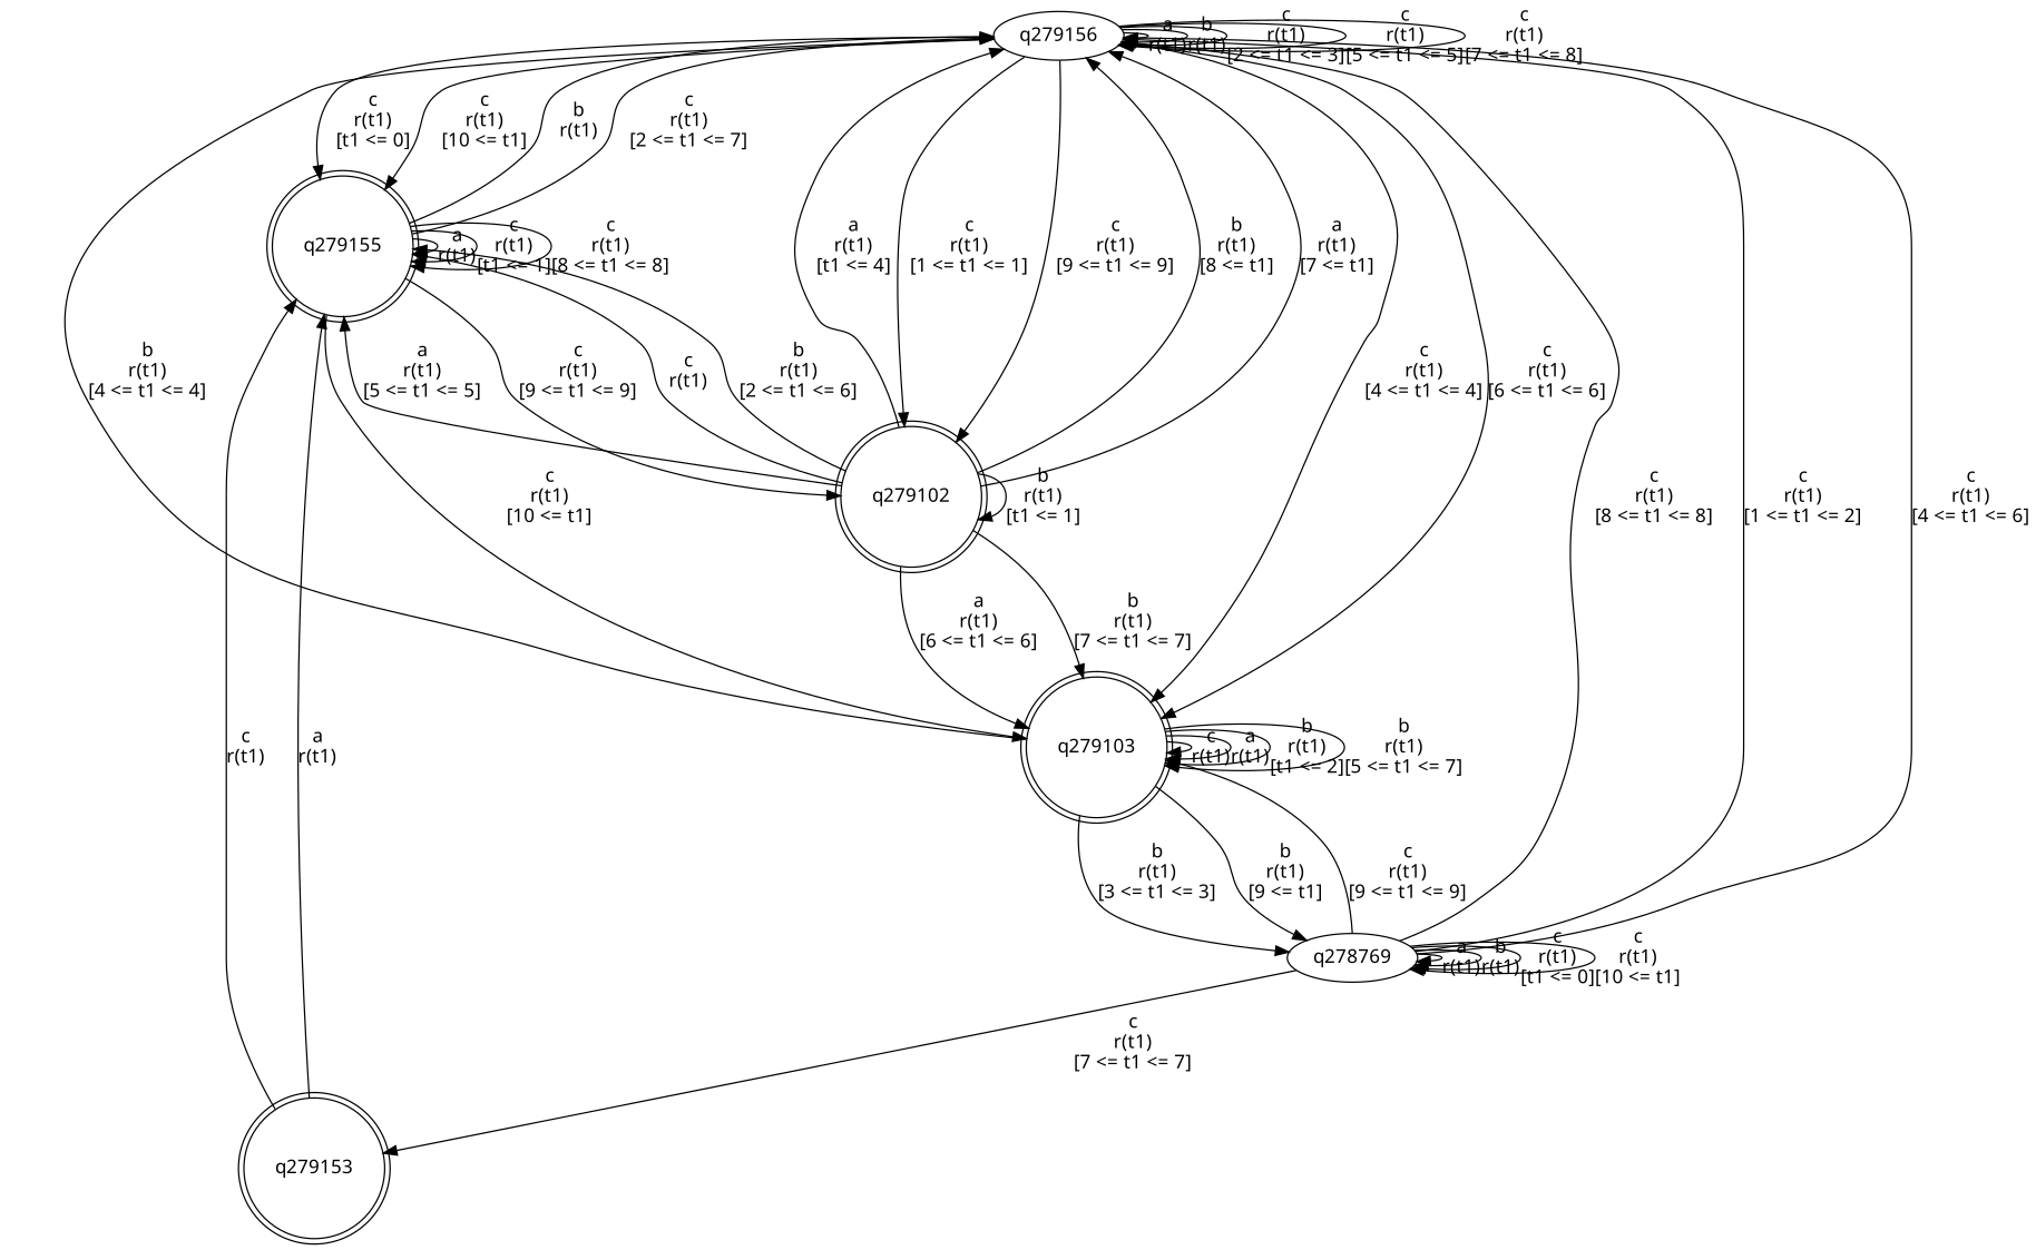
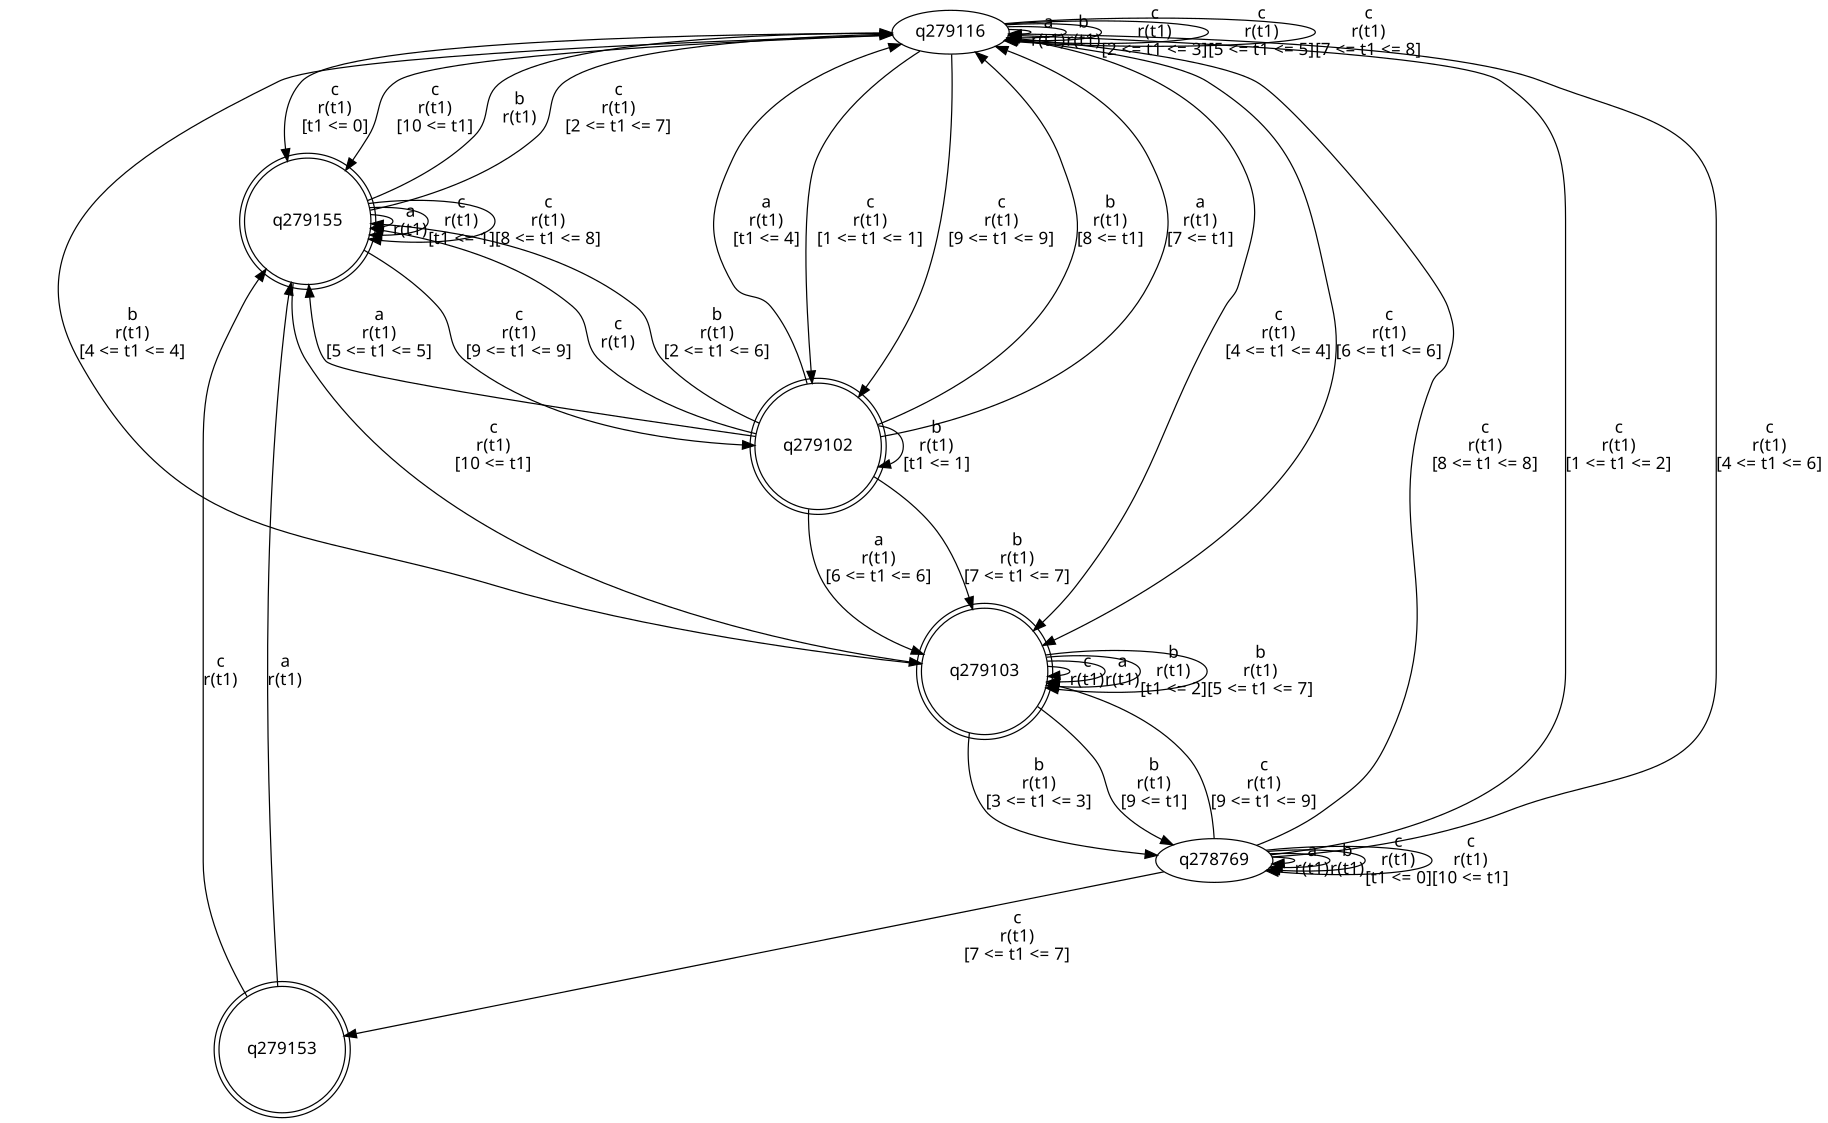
  digraph {
    fontname="Noto Sans"
    node [fontname="Noto Sans" shape=doublecircle]
    edge [fontname="Noto Sans"]
-   n1 [label=q279156 shape=""]
+   n1 [label=q279116 shape=""]
    n2 [label=q279155]
    n3 [label=q279102]
    n4 [label=q279103]
    n5 [label=q278769 shape=""]
    n6 [label=q279153]
    n1 -> n1 [label="a\nr(t1)\n"]
    n1 -> n1 [label="b\nr(t1)\n"]
    n1 -> n1 [label="c\nr(t1)\n[2 <= t1 <= 3]"]
    n1 -> n1 [label="c\nr(t1)\n[5 <= t1 <= 5]"]
    n1 -> n1 [label="c\nr(t1)\n[7 <= t1 <= 8]"]
    n1 -> n2 [label="c\nr(t1)\n[t1 <= 0]"]
    n1 -> n2 [label="c\nr(t1)\n[10 <= t1]"]
    n1 -> n3 [label="c\nr(t1)\n[1 <= t1 <= 1]"]
    n1 -> n3 [label="c\nr(t1)\n[9 <= t1 <= 9]"]
    n1 -> n4 [label="c\nr(t1)\n[4 <= t1 <= 4]"]
    n1 -> n4 [label="c\nr(t1)\n[6 <= t1 <= 6]"]
    n2 -> n1 [label="b\nr(t1)\n"]
    n2 -> n1 [label="c\nr(t1)\n[2 <= t1 <= 7]"]
    n2 -> n2 [label="a\nr(t1)\n"]
    n2 -> n2 [label="c\nr(t1)\n[t1 <= 1]"]
    n2 -> n2 [label="c\nr(t1)\n[8 <= t1 <= 8]"]
    n2 -> n3 [label="c\nr(t1)\n[9 <= t1 <= 9]"]
    n2 -> n4 [label="c\nr(t1)\n[10 <= t1]"]
    n3 -> n1 [label="b\nr(t1)\n[8 <= t1]"]
    n3 -> n1 [label="a\nr(t1)\n[t1 <= 4]"]
    n3 -> n1 [label="a\nr(t1)\n[7 <= t1]"]
    n3 -> n2 [label="c\nr(t1)\n"]
    n3 -> n2 [label="b\nr(t1)\n[2 <= t1 <= 6]"]
    n3 -> n2 [label="a\nr(t1)\n[5 <= t1 <= 5]"]
    n3 -> n3 [label="b\nr(t1)\n[t1 <= 1]"]
    n3 -> n4 [label="b\nr(t1)\n[7 <= t1 <= 7]"]
    n3 -> n4 [label="a\nr(t1)\n[6 <= t1 <= 6]"]
    n4 -> n1 [label="b\nr(t1)\n[4 <= t1 <= 4]"]
    n4 -> n4 [label="c\nr(t1)\n"]
    n4 -> n4 [label="a\nr(t1)\n"]
    n4 -> n4 [label="b\nr(t1)\n[t1 <= 2]"]
    n4 -> n4 [label="b\nr(t1)\n[5 <= t1 <= 7]"]
    n4 -> n5 [label="b\nr(t1)\n[3 <= t1 <= 3]"]
    n4 -> n5 [label="b\nr(t1)\n[9 <= t1]"]
    n5 -> n1 [label="c\nr(t1)\n[1 <= t1 <= 2]"]
    n5 -> n1 [label="c\nr(t1)\n[4 <= t1 <= 6]"]
    n5 -> n1 [label="c\nr(t1)\n[8 <= t1 <= 8]"]
    n5 -> n4 [label="c\nr(t1)\n[9 <= t1 <= 9]"]
    n5 -> n5 [label="a\nr(t1)\n"]
    n5 -> n5 [label="b\nr(t1)\n"]
    n5 -> n5 [label="c\nr(t1)\n[t1 <= 0]"]
    n5 -> n5 [label="c\nr(t1)\n[10 <= t1]"]
    n5 -> n6 [label="c\nr(t1)\n[7 <= t1 <= 7]"]
    n6 -> n2 [label="c\nr(t1)\n"]
    n6 -> n2 [label="a\nr(t1)\n"]
  }
